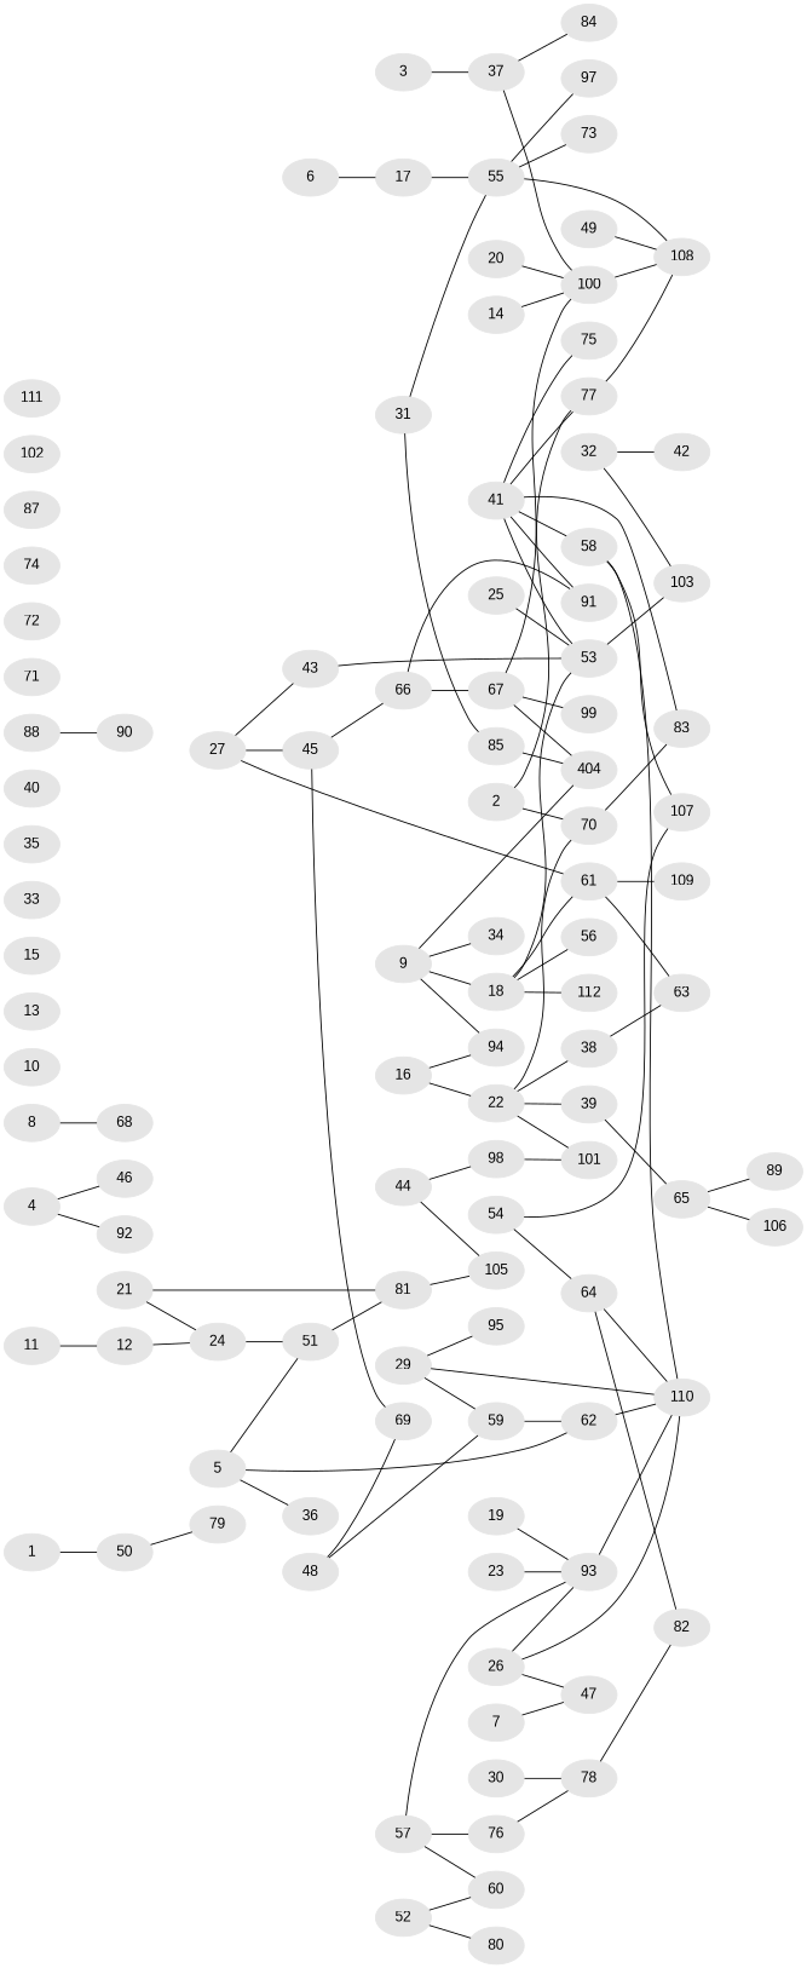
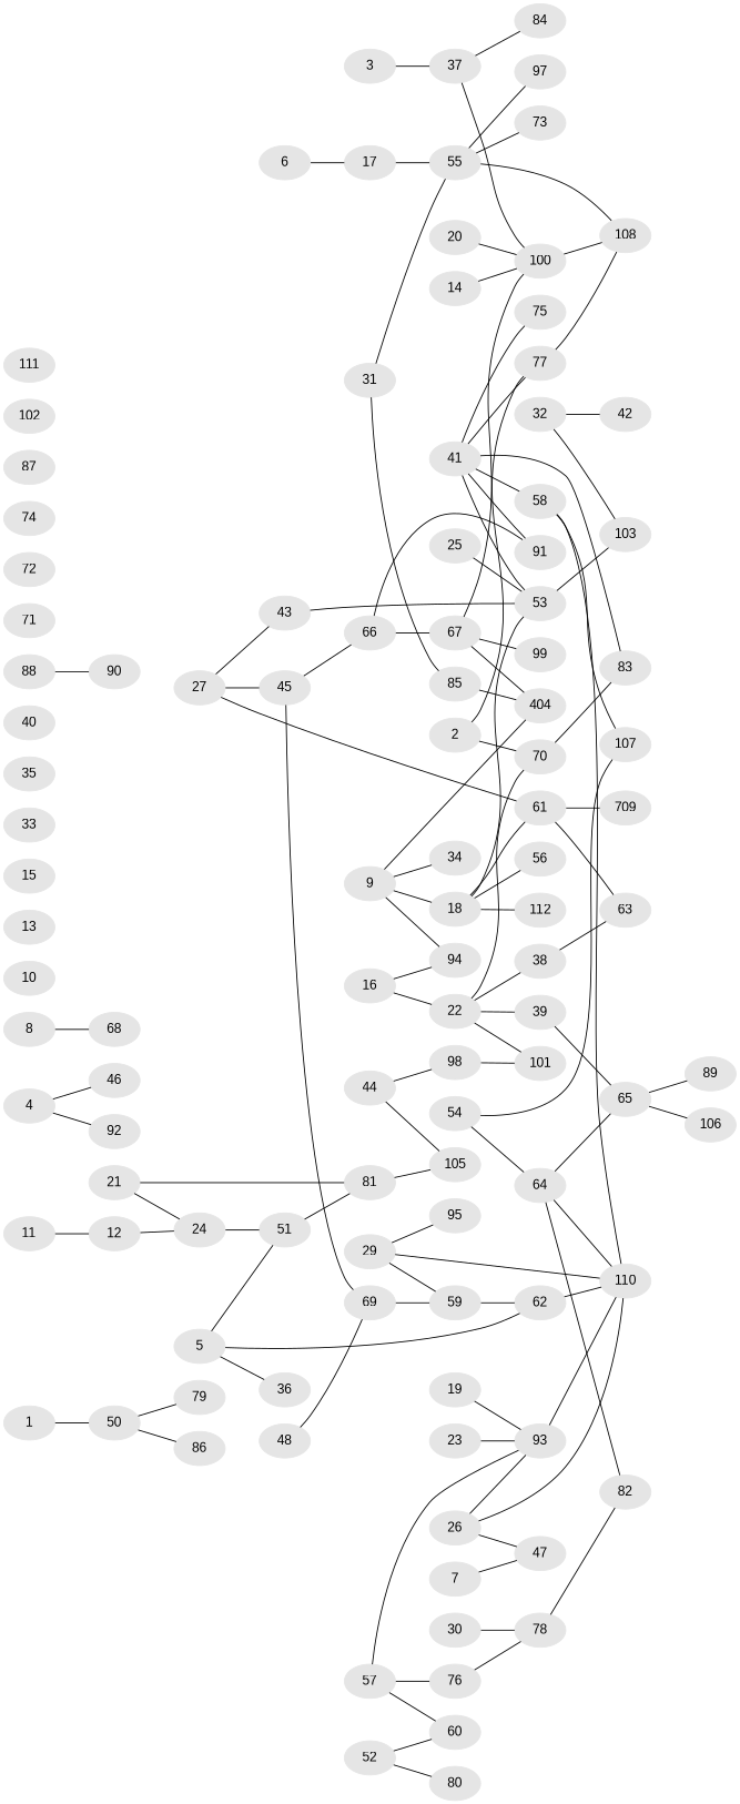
  graph {
    fontname="Liberation Sans"
    rankdir=LR
    node [color=gray90 fontname="Liberation Sans" style=filled]
    edge [fontname="Liberation Sans"]
    1
    50
    79
+   86
    2
    70
    77
    83
    108
    3
    37
    100
    84
    4
    46
    92
    5
    36
    51
    62
    81
    110
    6
    17
    55
    7
    47
    8
    68
    9
    18
    34
    94
    n34 [label=404]
    53
    56
    61
    112
    10
    11
    12
    24
    13
    14
    15
    16
    22
    38
    39
    101
    73
    97
    103
    63
-   109
+   109 [label=709]
    19
    93
    20
    21
    105
    65
    23
    25
    26
    27
    43
    45
    66
    69
    29
    59
    95
    30
    78
    82
    31
    85
    32
    42
    33
    35
    89
    106
    40
    41
    58
    75
    91
    107
    44
    98
    67
    48
-   49
    52
    60
    80
    54
    64
    57
    76
    99
    88
    90
    71
    72
    74
    87
    102
    111
    1 -- 50
    50 -- 79
+   50 -- 86
    2 -- 70
    2 -- 77
    70 -- 83
    77 -- 108
    3 -- 37
    37 -- 100
    37 -- 84
    100 -- 108
    4 -- 46
    4 -- 92
    5 -- 36
    5 -- 51
    5 -- 62
    51 -- 81
    62 -- 110
    81 -- 105
    6 -- 17
    17 -- 55
    55 -- 108
    55 -- 73
    55 -- 97
    7 -- 47
    8 -- 68
    9 -- 18
    9 -- 34
    9 -- 94
    9 -- n34
    18 -- 53
    18 -- 56
    18 -- 61
    18 -- 112
    53 -- 103
    61 -- 63
    61 -- 109
    11 -- 12
    12 -- 24
    24 -- 51
    14 -- 100
    16 -- 94
    16 -- 22
    22 -- 70
    22 -- 38
    22 -- 39
    22 -- 101
    38 -- 63
    39 -- 65
    19 -- 93
    93 -- 110
    20 -- 100
    21 -- 81
    21 -- 24
    65 -- 89
    65 -- 106
    23 -- 93
    25 -- 53
    26 -- 110
    26 -- 47
    26 -- 93
    27 -- 61
    27 -- 43
    27 -- 45
    43 -- 53
    45 -- 66
    45 -- 69
    66 -- 91
    66 -- 67
    29 -- 110
    29 -- 59
    29 -- 95
    59 -- 62
    30 -- 78
    78 -- 82
    31 -- 55
    31 -- 85
    85 -- n34
    32 -- 103
    32 -- 42
    41 -- 77
    41 -- 83
    41 -- 53
    41 -- 58
    41 -- 75
    41 -- 91
    58 -- 110
    58 -- 107
    44 -- 105
    44 -- 98
    98 -- 101
    67 -- 100
    67 -- n34
    67 -- 99
    48 -- 69
-   48 -- 59
-   49 -- 108
+   69 -- 59
    52 -- 60
    52 -- 80
    54 -- 107
    54 -- 64
    64 -- 110
+   64 -- 65
    64 -- 82
    57 -- 93
    57 -- 60
    57 -- 76
    76 -- 78
    88 -- 90
  }
